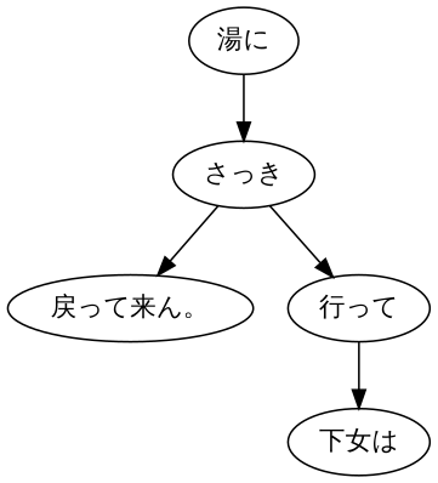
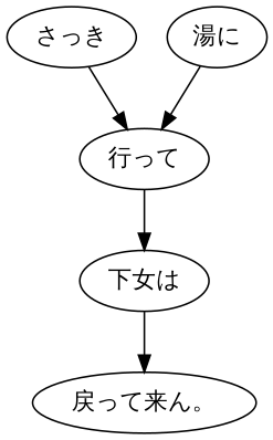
  digraph {
    n1 [label="下女は"]
    n2 [label="戻って来ん。"]
    n3 [label="さっき"]
    n4 [label="行って"]
    n5 [label="湯に"]
-   n3 -> n2
+   n1 -> n2
    n3 -> n4
    n4 -> n1
-   n5 -> n3
+   n5 -> n4
  }
